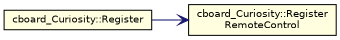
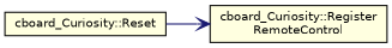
  digraph {
    rankdir=LR
    node [color=black fillcolor=lightyellow fontname=Helvetica fontsize=10 shape=record style=filled]
-   n1 [fontcolor=black height=0.2 label="cboard_Curiosity::Register" width=0.4]
+   n1 [fontcolor=black height=0.2 label="cboard_Curiosity::Reset" width=0.4]
    n2 [height=0.2 label="cboard_Curiosity::Register\lRemoteControl" width=0.4]
    n1 -> n2 [color=midnightblue fontname=Helvetica fontsize=10 labelfontname=Helvetica labelfontsize=10 style=solid arrowhead=vee]
  }
